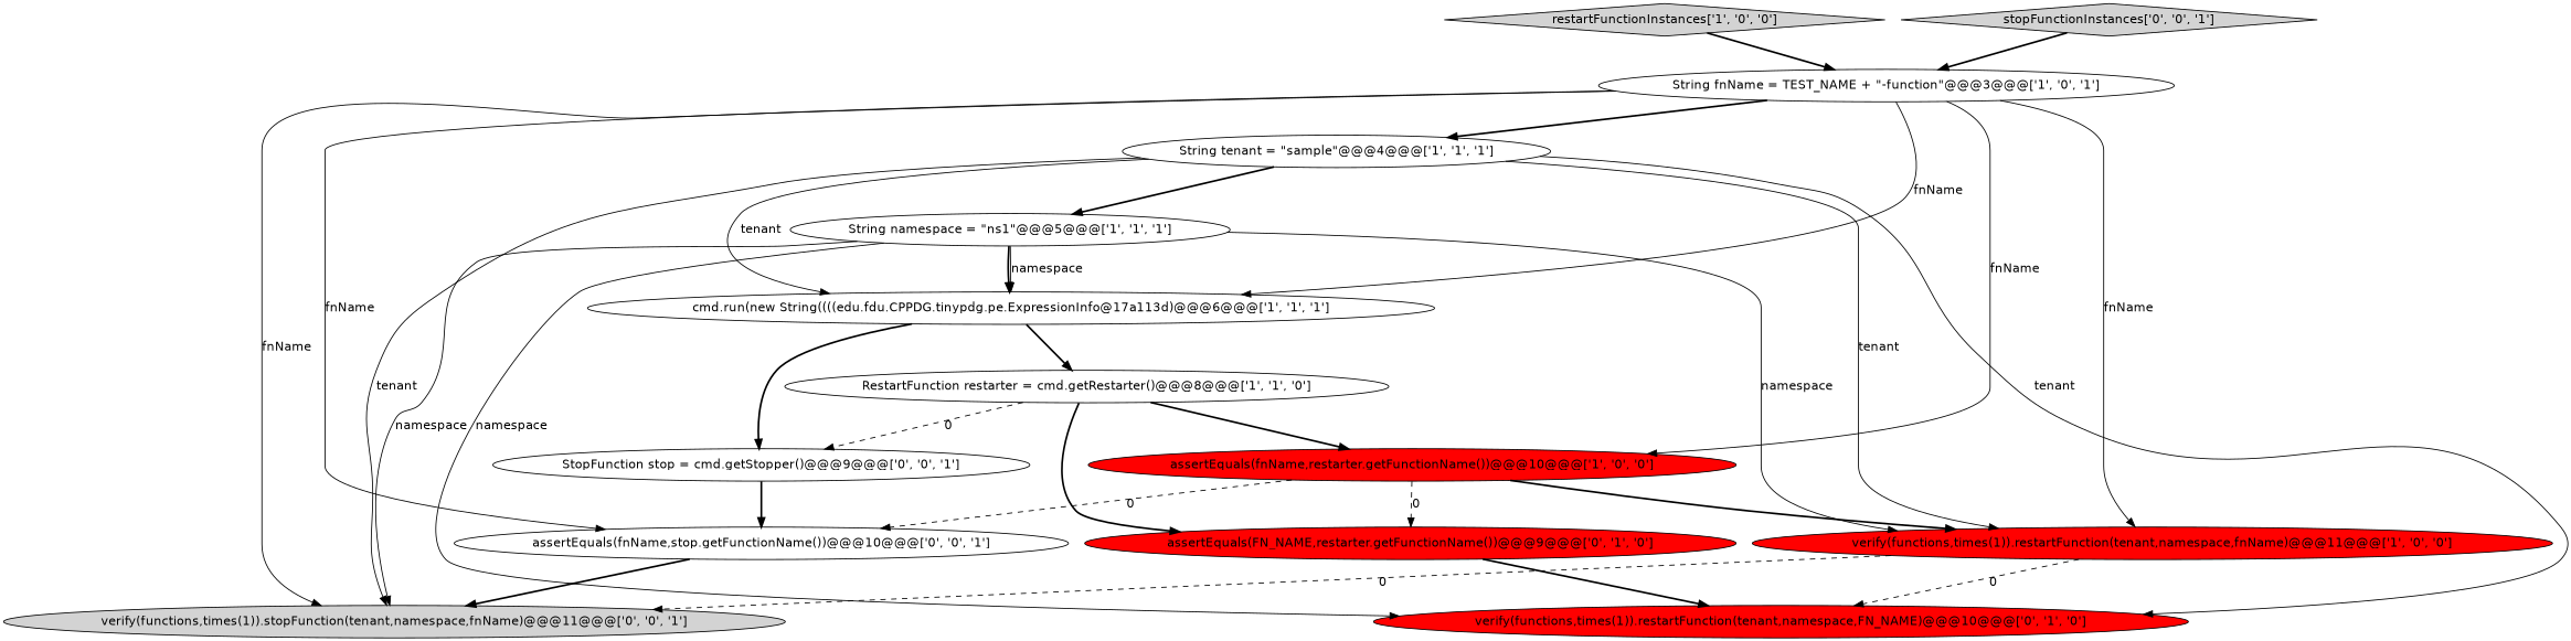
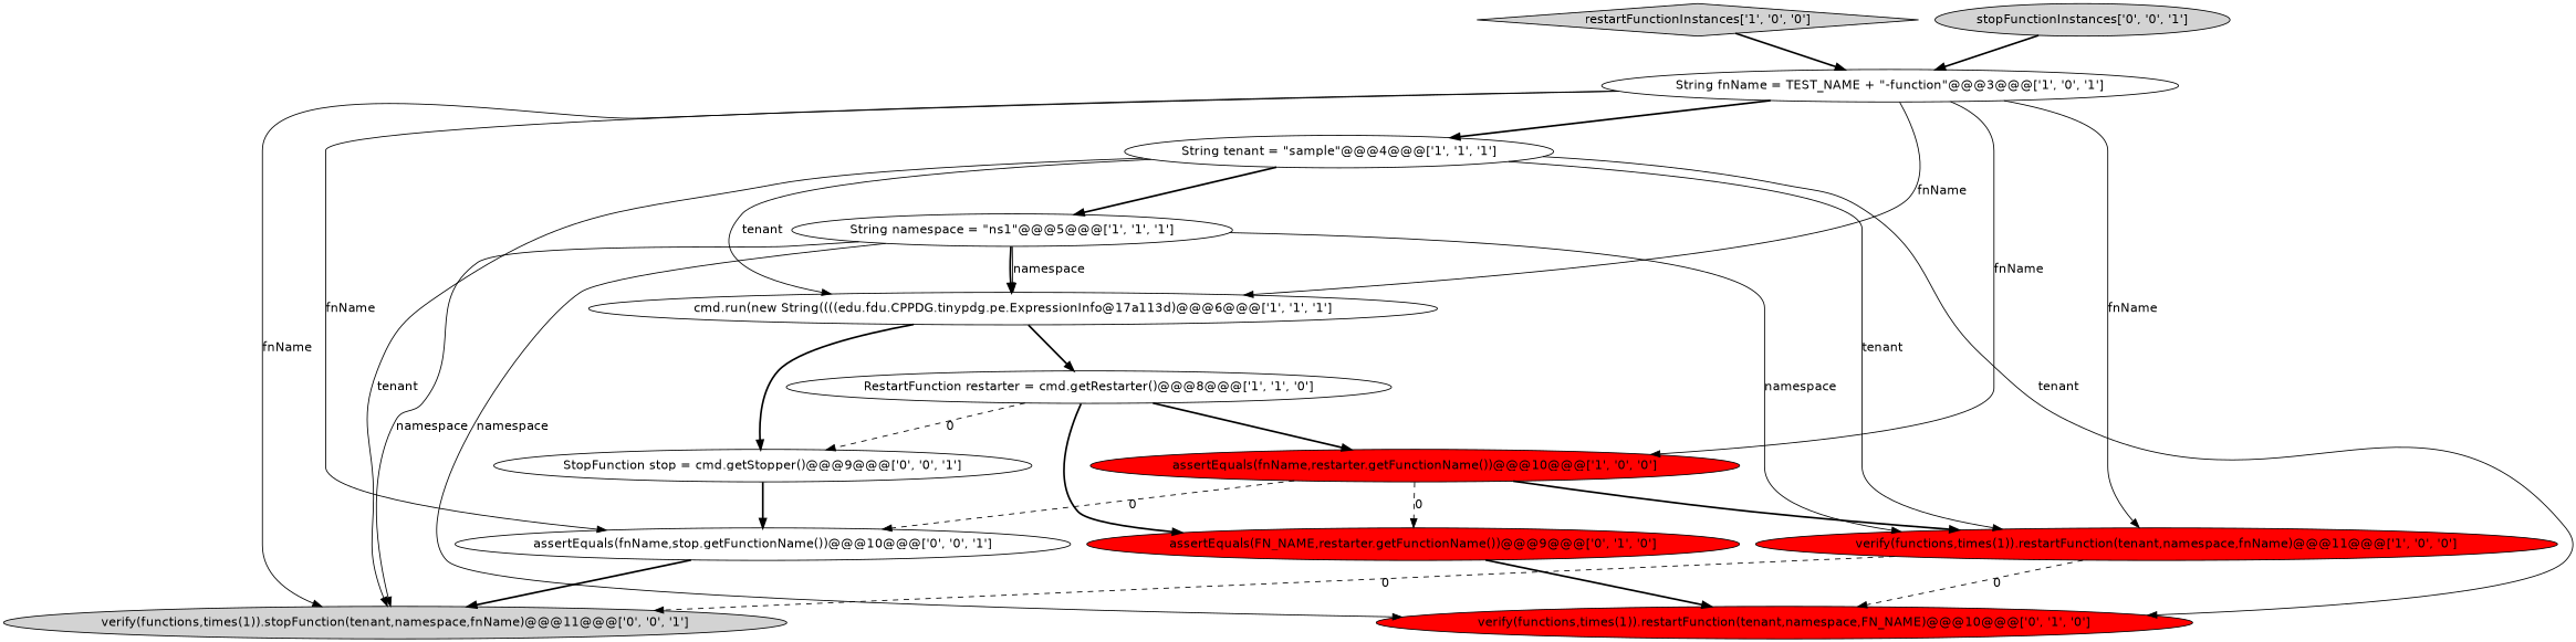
  digraph {
    fontname="DejaVu Sans"
    node [fillcolor=white fontname="DejaVu Sans" shape=ellipse style=filled]
    edge [fontname="DejaVu Sans" style=solid]
    n1 [fillcolor=red label="verify(functions,times(1)).restartFunction(tenant,namespace,FN_NAME)@@@10@@@['0', '1', '0']"]
    n2 [label="String fnName = TEST_NAME + \"-function\"@@@3@@@['1', '0', '1']"]
    n3 [fillcolor=red label="verify(functions,times(1)).restartFunction(tenant,namespace,fnName)@@@11@@@['1', '0', '0']"]
    n4 [label="cmd.run(new String((((edu.fdu.CPPDG.tinypdg.pe.ExpressionInfo@17a113d)@@@6@@@['1', '1', '1']"]
    n5 [label="String tenant = \"sample\"@@@4@@@['1', '1', '1']"]
    n6 [label="assertEquals(fnName,stop.getFunctionName())@@@10@@@['0', '0', '1']"]
    n7 [fillcolor=lightgray label="verify(functions,times(1)).stopFunction(tenant,namespace,fnName)@@@11@@@['0', '0', '1']"]
    n8 [fillcolor=red label="assertEquals(fnName,restarter.getFunctionName())@@@10@@@['1', '0', '0']"]
    n9 [label="RestartFunction restarter = cmd.getRestarter()@@@8@@@['1', '1', '0']"]
    n10 [label="StopFunction stop = cmd.getStopper()@@@9@@@['0', '0', '1']"]
    n11 [label="String namespace = \"ns1\"@@@5@@@['1', '1', '1']"]
    n12 [fillcolor=red label="assertEquals(FN_NAME,restarter.getFunctionName())@@@9@@@['0', '1', '0']"]
    n13 [fillcolor=lightgray label="restartFunctionInstances['1', '0', '0']" shape=diamond]
-   n14 [fillcolor=lightgray label="stopFunctionInstances['0', '0', '1']" shape=diamond]
+   n14 [fillcolor=lightgray label="stopFunctionInstances['0', '0', '1']"]
    n2 -> n3 [label=fnName]
    n2 -> n4 [label=fnName]
    n2 -> n5 [style=bold]
    n2 -> n6 [label=fnName]
    n2 -> n7 [label=fnName]
    n2 -> n8 [label=fnName]
    n3 -> n1 [label=0 style=dashed]
    n3 -> n7 [label=0 style=dashed]
    n4 -> n9 [style=bold]
    n4 -> n10 [style=bold]
    n5 -> n1 [label=tenant]
    n5 -> n3 [label=tenant]
    n5 -> n4 [label=tenant]
    n5 -> n7 [label=tenant]
    n5 -> n11 [style=bold]
    n6 -> n7 [style=bold]
    n8 -> n3 [style=bold]
    n8 -> n6 [label=0 style=dashed]
    n8 -> n12 [label=0 style=dashed]
    n9 -> n8 [style=bold]
    n9 -> n10 [label=0 style=dashed]
    n9 -> n12 [style=bold]
    n10 -> n6 [style=bold]
    n11 -> n1 [label=namespace]
    n11 -> n3 [label=namespace]
    n11 -> n4 [style=bold]
    n11 -> n4 [label=namespace]
    n11 -> n7 [label=namespace]
    n12 -> n1 [style=bold]
    n13 -> n2 [style=bold]
    n14 -> n2 [style=bold]
  }
